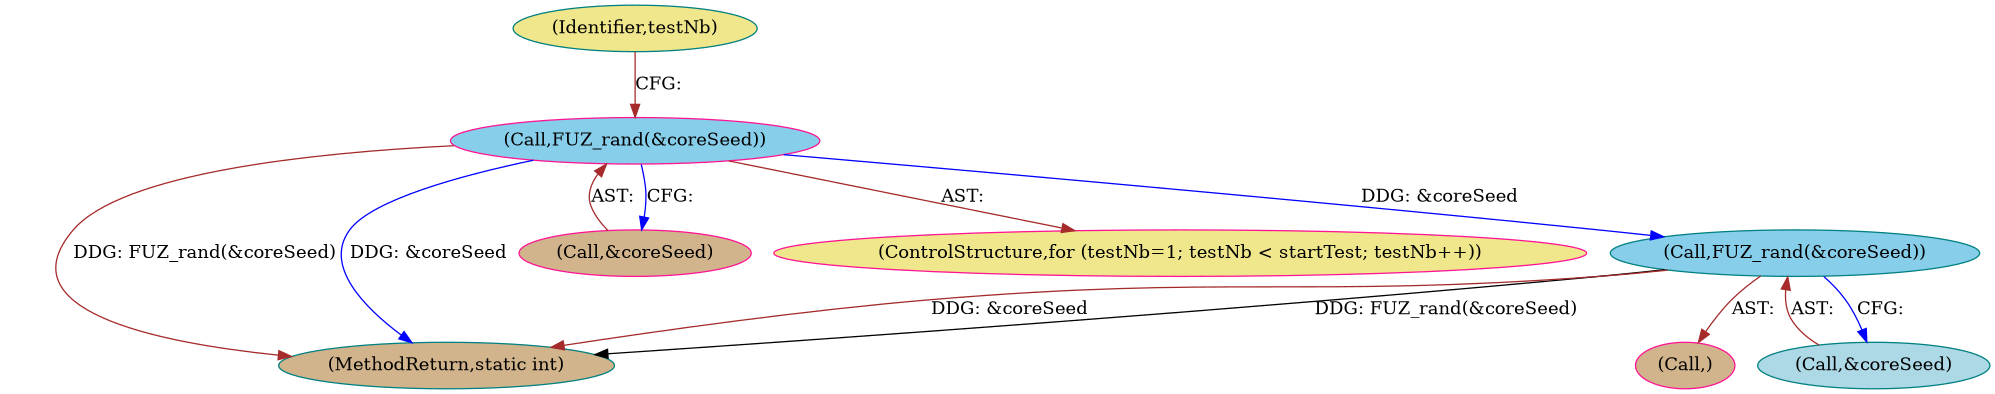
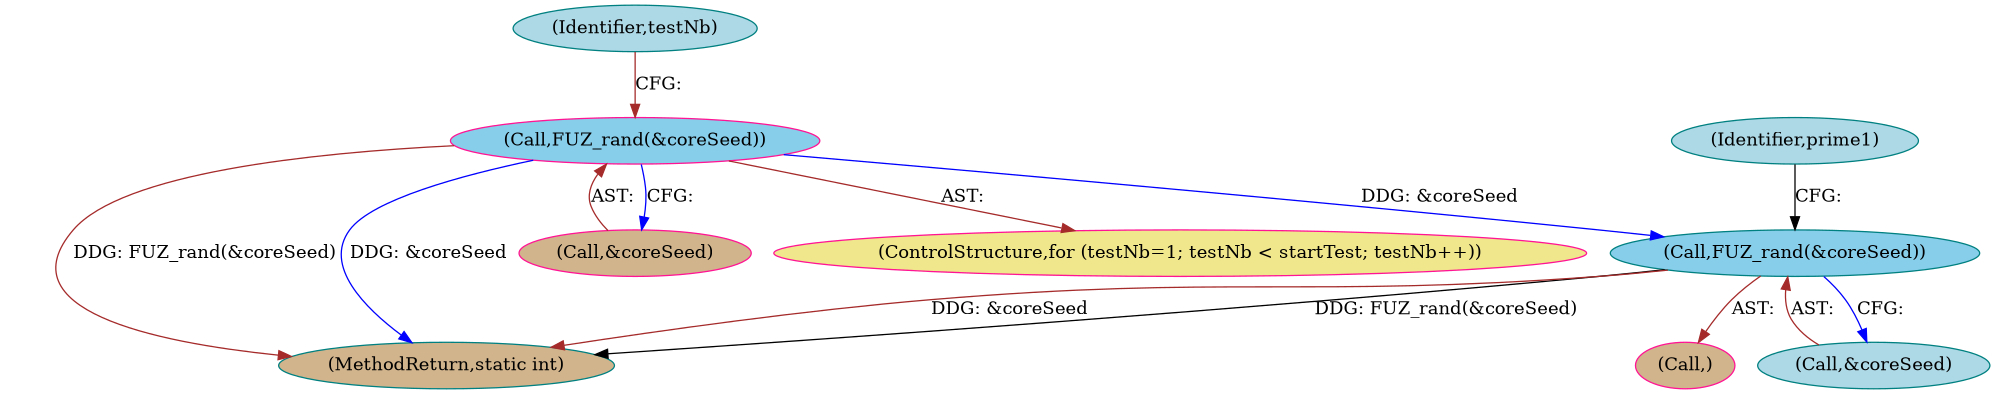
  digraph {
    node [color=teal fillcolor=tan style=filled]
    edge [color=brown]
    n1 [fillcolor=skyblue label="(Call,FUZ_rand(&coreSeed))"]
    n2 [label="(MethodReturn,static int)"]
    n3 [fillcolor=lightblue label="(Call,&coreSeed)"]
    n4 [color=deeppink label="(Call,)"]
    n5 [color=deeppink fillcolor=skyblue label="(Call,FUZ_rand(&coreSeed))"]
    n6 [color=deeppink label="(Call,&coreSeed)"]
    n7 [color=deeppink fillcolor=khaki label="(ControlStructure,for (testNb=1; testNb < startTest; testNb++))"]
-   n9 [fillcolor=khaki label="(Identifier,testNb)"]
+   n8 [fillcolor=lightblue label="(Identifier,prime1)"]
+   n9 [fillcolor=lightblue label="(Identifier,testNb)"]
    n1 -> n2 [color=black label="DDG: FUZ_rand(&coreSeed)"]
    n1 -> n2 [label="DDG: &coreSeed"]
    n1 -> n3 [color=blue label="CFG: "]
    n1 -> n4 [label="AST: "]
    n3 -> n1 [label="AST: "]
    n5 -> n1 [color=blue label="DDG: &coreSeed"]
    n5 -> n2 [color=blue label="DDG: &coreSeed"]
    n5 -> n2 [label="DDG: FUZ_rand(&coreSeed)"]
    n5 -> n6 [color=blue label="CFG: "]
    n5 -> n7 [label="AST: "]
    n6 -> n5 [label="AST: "]
+   n8 -> n1 [color=black label="CFG: "]
    n9 -> n5 [label="CFG: "]
  }
